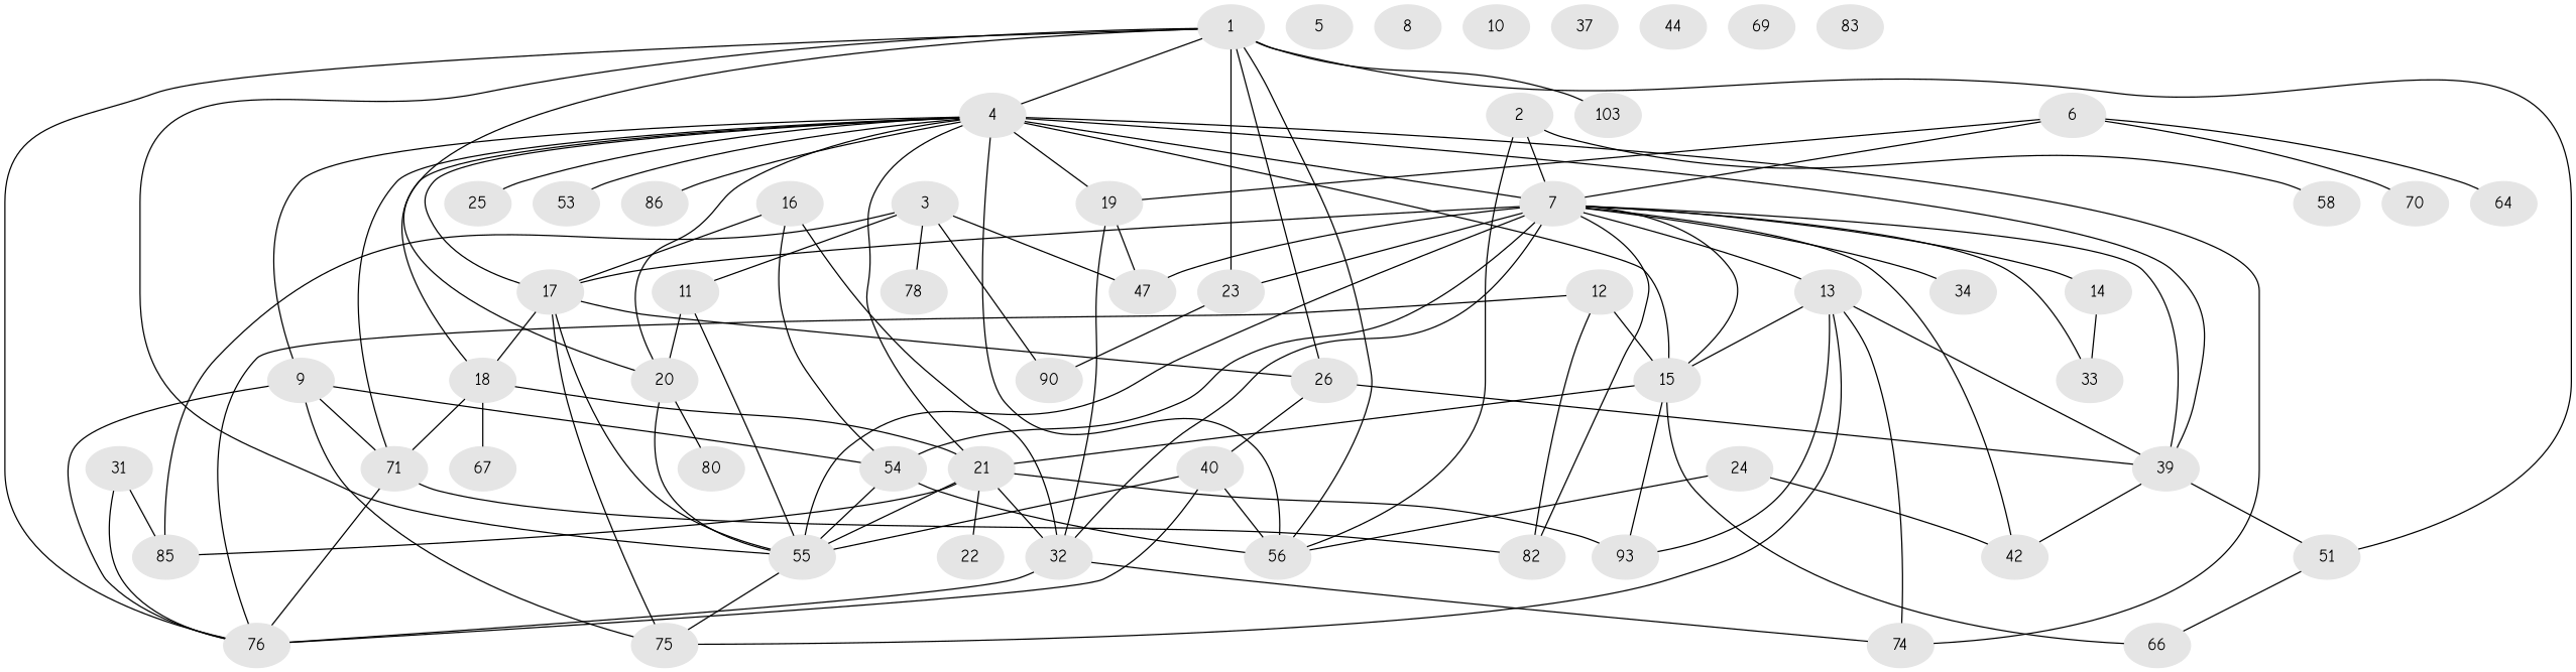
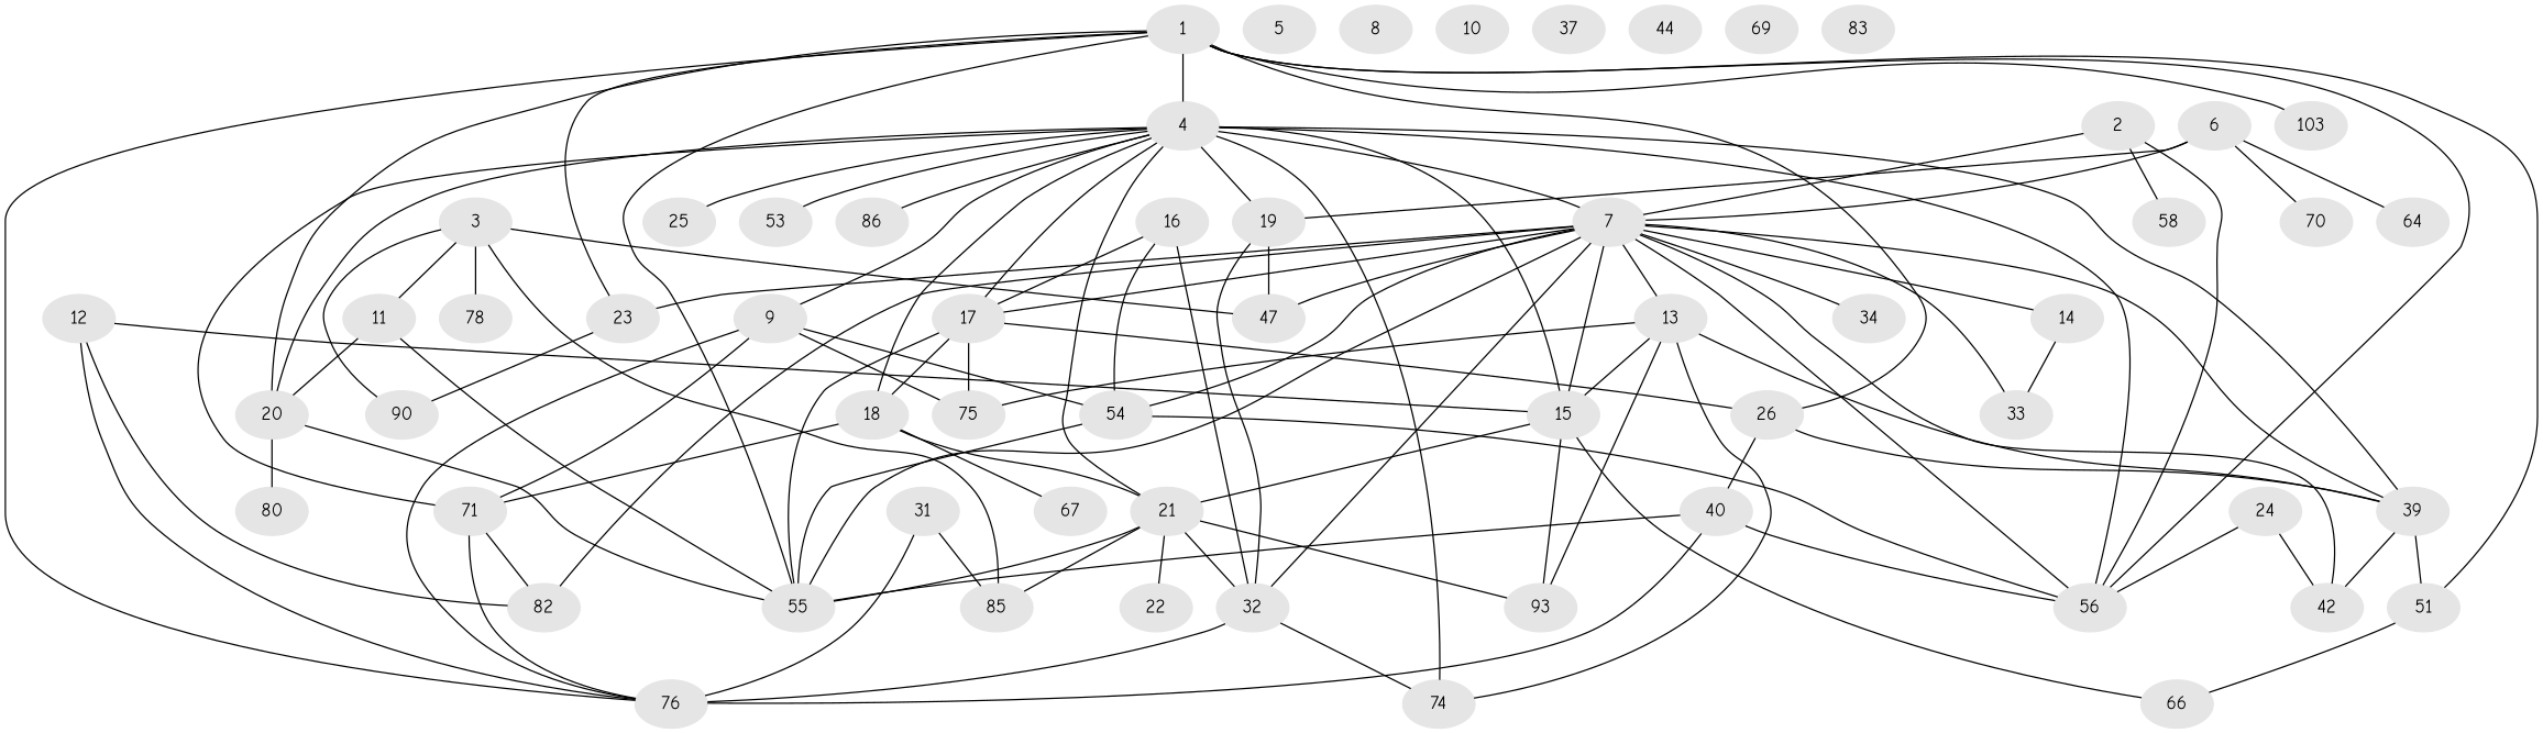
  graph {
    fontname="Comic Neue"
    node [color=gray90 fontname="Comic Neue" style=filled]
    edge [fontname="Comic Neue"]
    1 [super="+79"]
    4 [super="+29"]
    20 [super="+114+89"]
    23
    26 [super="+27"]
    51
    55 [super="+62"]
    56 [super="+65+116+105"]
    76 [super="+94"]
    103
    7 [super="+36+84+57+60"]
    9 [super="+63"]
    15 [super="+30+35+61"]
    17 [super="+45+68"]
    18
    19
    21 [super="+28+96"]
    25
    39 [super="+46+59"]
    53
    71 [super="+81+91"]
    74
    86
    80
    90
    40 [super="+110"]
    66 [super="+95"]
    75 [super="+99+117"]
    47
    13 [super="+48+113"]
    14
    32 [super="+107+38"]
    33 [super="+72"]
    34
    42 [super="+118"]
    54 [super="+112"]
    82
    2
    58
    3
    11
    78
    85
    93
    67 [super="+92"]
    22
    5
    6 [super="+49"]
    64
    70
    8 [super="+41"]
    10
    12
    16 [super="+88"]
    24
    31
    37
    44
    69 [super="+111"]
    83
    1 -- 4
    1 -- 20
    1 -- 23
    1 -- 26
    1 -- 51
    1 -- 55
    1 -- 56
    1 -- 76
    1 -- 103
    4 -- 20
    4 -- 56 [weight=2]
    4 -- 7 [weight=2]
    4 -- 9
    4 -- 15
    4 -- 17
    4 -- 18
    4 -- 19
    4 -- 21
    4 -- 25
    4 -- 39 [weight=2]
    4 -- 53
    4 -- 71
    4 -- 74
    4 -- 86
    20 -- 55
    20 -- 80
    23 -- 90
    26 -- 39
    26 -- 40
    51 -- 66
-   55 -- 75
    7 -- 23 [weight=4]
    7 -- 55
+   7 -- 56
    7 -- 15
    7 -- 17
    7 -- 39
    7 -- 47
    7 -- 13
    7 -- 14 [weight=2]
    7 -- 32
    7 -- 33
    7 -- 34
    7 -- 42
    7 -- 54
    7 -- 82
    9 -- 76
    9 -- 71
    9 -- 75
    9 -- 54
    15 -- 21
    15 -- 66
    15 -- 93
    17 -- 26
    17 -- 55
    17 -- 18
    17 -- 75
    18 -- 21
    18 -- 71
    18 -- 67
    19 -- 47
    19 -- 32
    21 -- 55
    21 -- 32
    21 -- 85
    21 -- 93
    21 -- 22
    39 -- 51
    39 -- 42
    71 -- 76
    71 -- 82
    40 -- 55
    40 -- 56
    40 -- 76
    13 -- 15
    13 -- 39
    13 -- 74
    13 -- 75
    13 -- 93
    14 -- 33
    32 -- 76 [weight=2]
    32 -- 74
    54 -- 55 [weight=2]
    54 -- 56
    2 -- 56
    2 -- 7
    2 -- 58
    3 -- 90
    3 -- 47
    3 -- 11
    3 -- 78
    3 -- 85
    11 -- 20
    11 -- 55
    6 -- 7
    6 -- 19
    6 -- 64
    6 -- 70
    12 -- 76
    12 -- 15
    12 -- 82
    16 -- 17
    16 -- 32
    16 -- 54
    24 -- 56
    24 -- 42
    31 -- 76
    31 -- 85
  }
